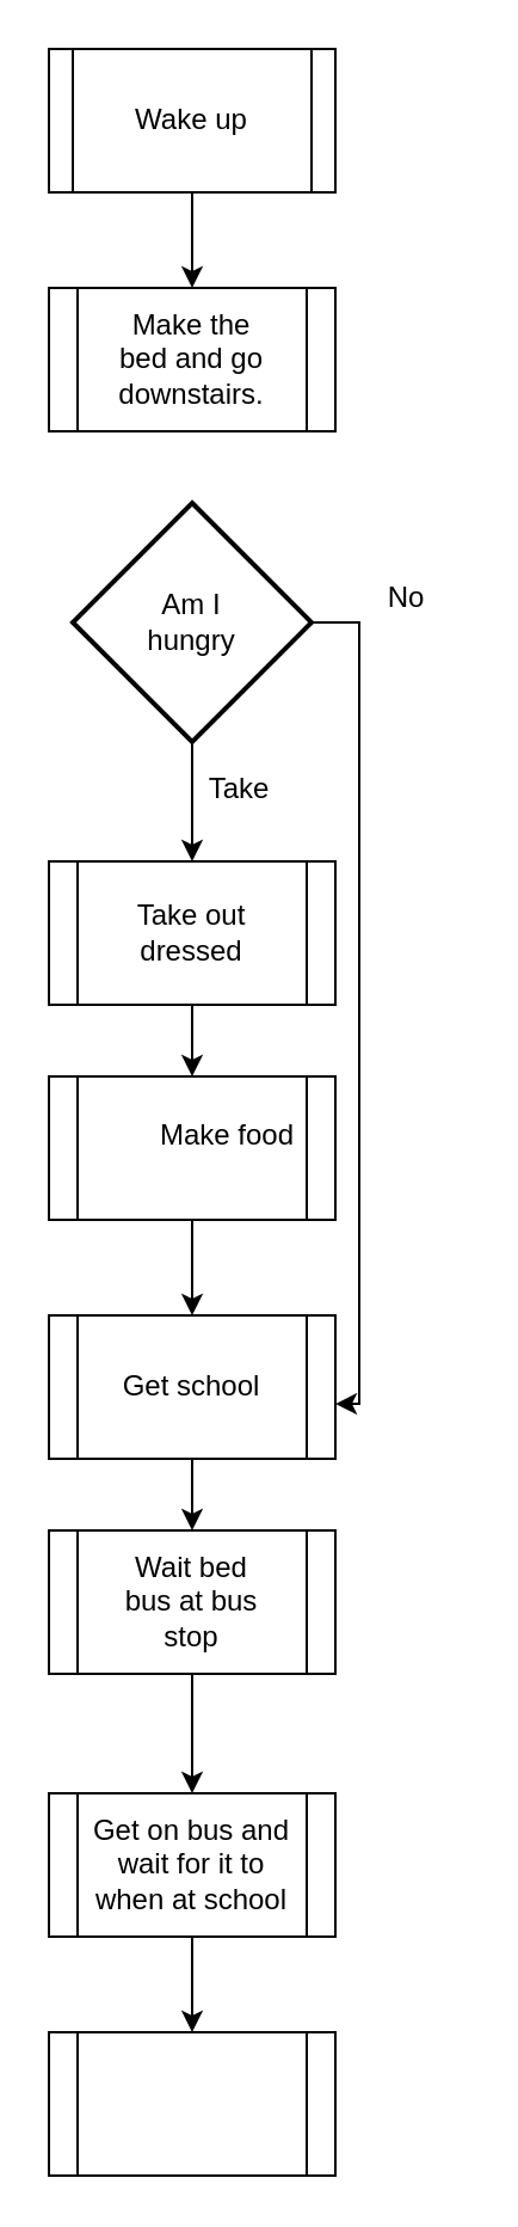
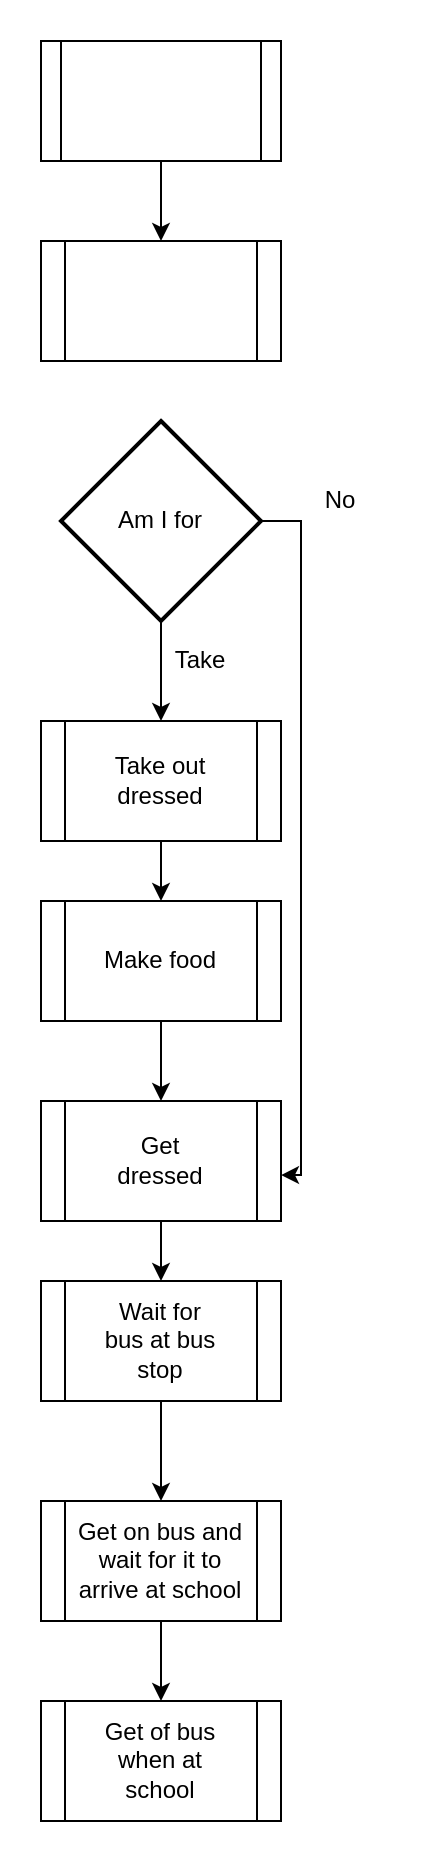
  <mxCell id="0" />
  <mxCell id="1" parent="0" />
  <mxCell id="2" value="" style="shape=process;whiteSpace=wrap;html=1;backgroundOutline=1;size=0.083;" vertex="1" parent="1"><mxGeometry x="20" y="20" width="120" height="60" as="geometry" /></mxCell>
- <mxCell id="3" value="Wake up" style="text;html=1;align=center;verticalAlign=middle;whiteSpace=wrap;rounded=0;" vertex="1" parent="1"><mxGeometry x="50" y="35" width="60" height="30" as="geometry" /></mxCell>
  <mxCell id="4" value="" style="shape=process;whiteSpace=wrap;html=1;backgroundOutline=1;" vertex="1" parent="1"><mxGeometry x="20" y="120" width="120" height="60" as="geometry" /></mxCell>
- <mxCell id="5" value="Make the bed and go downstairs." style="text;html=1;align=center;verticalAlign=middle;whiteSpace=wrap;rounded=0;" vertex="1" parent="1"><mxGeometry x="50" y="135" width="60" height="30" as="geometry" /></mxCell>
  <mxCell id="6" value="" style="endArrow=classic;html=1;rounded=0;entryX=0.5;entryY=0;entryDx=0;entryDy=0;" edge="1" parent="1" target="4"><mxGeometry width="50" height="50" relative="1" as="geometry"><mxPoint x="80" y="80" as="sourcePoint" /><mxPoint x="420" y="250" as="targetPoint" /><Array as="points"><mxPoint x="80" y="80" /></Array></mxGeometry></mxCell>
  <mxCell id="7" value="" style="shape=process;whiteSpace=wrap;html=1;backgroundOutline=1;" vertex="1" parent="1"><mxGeometry x="20" y="360" width="120" height="60" as="geometry" /></mxCell>
  <mxCell id="8" value="" style="strokeWidth=2;html=1;shape=mxgraph.flowchart.decision;whiteSpace=wrap;" vertex="1" parent="1"><mxGeometry x="30" y="210" width="100" height="100" as="geometry" /></mxCell>
- <mxCell id="9" value="Am I hungry" style="text;html=1;align=center;verticalAlign=middle;whiteSpace=wrap;rounded=0;" vertex="1" parent="1"><mxGeometry x="50" y="245" width="60" height="30" as="geometry" /></mxCell>
+ <mxCell id="9" value="Am I for" style="text;html=1;align=center;verticalAlign=middle;whiteSpace=wrap;rounded=0;" vertex="1" parent="1"><mxGeometry x="50" y="245" width="60" height="30" as="geometry" /></mxCell>
  <mxCell id="10" value="No" style="text;html=1;align=center;verticalAlign=middle;whiteSpace=wrap;rounded=0;" vertex="1" parent="1"><mxGeometry x="145" y="240" width="50" height="20" as="geometry" /></mxCell>
  <mxCell id="11" value="Take" style="text;html=1;align=center;verticalAlign=middle;whiteSpace=wrap;rounded=0;" vertex="1" parent="1"><mxGeometry x="80" y="320" width="40" height="20" as="geometry" /></mxCell>
  <mxCell id="12" value="" style="endArrow=classic;html=1;rounded=0;exitX=0.5;exitY=1;exitDx=0;exitDy=0;exitPerimeter=0;entryX=0.5;entryY=0;entryDx=0;entryDy=0;" edge="1" parent="1" source="8" target="7"><mxGeometry width="50" height="50" relative="1" as="geometry"><mxPoint x="370" y="400" as="sourcePoint" /><mxPoint x="420" y="350" as="targetPoint" /><Array as="points"><mxPoint x="80" y="310" /></Array></mxGeometry></mxCell>
  <mxCell id="13" value="Take out dressed" style="text;html=1;align=center;verticalAlign=middle;whiteSpace=wrap;rounded=0;" vertex="1" parent="1"><mxGeometry x="50" y="375" width="60" height="30" as="geometry" /></mxCell>
  <mxCell id="14" value="" style="shape=process;whiteSpace=wrap;html=1;backgroundOutline=1;" vertex="1" parent="1"><mxGeometry x="20" y="450" width="120" height="60" as="geometry" /></mxCell>
- <mxCell id="15" value="Make food" style="text;html=1;align=center;verticalAlign=middle;whiteSpace=wrap;rounded=0;" vertex="1" parent="1"><mxGeometry x="65" y="460" width="60" height="30" as="geometry" /></mxCell>
+ <mxCell id="15" value="Make food" style="text;html=1;align=center;verticalAlign=middle;whiteSpace=wrap;rounded=0;" vertex="1" parent="1"><mxGeometry x="50" y="465" width="60" height="30" as="geometry" /></mxCell>
  <mxCell id="16" value="" style="endArrow=classic;html=1;rounded=0;exitX=0.5;exitY=1;exitDx=0;exitDy=0;" edge="1" parent="1" source="7" target="14"><mxGeometry width="50" height="50" relative="1" as="geometry"><mxPoint x="370" y="400" as="sourcePoint" /><mxPoint x="420" y="350" as="targetPoint" /><Array as="points"><mxPoint x="80" y="420" /></Array></mxGeometry></mxCell>
  <mxCell id="17" value="" style="shape=process;whiteSpace=wrap;html=1;backgroundOutline=1;" vertex="1" parent="1"><mxGeometry x="20" y="550" width="120" height="60" as="geometry" /></mxCell>
  <mxCell id="18" value="" style="endArrow=classic;html=1;rounded=0;exitX=1;exitY=0.5;exitDx=0;exitDy=0;exitPerimeter=0;movable=1;resizable=1;rotatable=1;deletable=1;editable=1;locked=0;connectable=1;edgeStyle=orthogonalEdgeStyle;elbow=vertical;entryX=1;entryY=0.617;entryDx=0;entryDy=0;entryPerimeter=0;" edge="1" parent="1" source="8" target="17"><mxGeometry width="50" height="50" relative="1" as="geometry"><mxPoint x="90" y="400" as="sourcePoint" /><mxPoint x="290" y="580" as="targetPoint" /></mxGeometry></mxCell>
  <mxCell id="19" value="" style="endArrow=classic;html=1;rounded=0;exitX=0.5;exitY=1;exitDx=0;exitDy=0;entryX=0.5;entryY=0;entryDx=0;entryDy=0;" edge="1" parent="1" source="14" target="17"><mxGeometry width="50" height="50" relative="1" as="geometry"><mxPoint x="90" y="400" as="sourcePoint" /><mxPoint x="140" y="350" as="targetPoint" /><Array as="points"><mxPoint x="80" y="510" /></Array></mxGeometry></mxCell>
- <mxCell id="20" value="Get school" style="text;html=1;align=center;verticalAlign=middle;whiteSpace=wrap;rounded=0;" vertex="1" parent="1"><mxGeometry x="50" y="565" width="60" height="30" as="geometry" /></mxCell>
+ <mxCell id="20" value="Get dressed" style="text;html=1;align=center;verticalAlign=middle;whiteSpace=wrap;rounded=0;" vertex="1" parent="1"><mxGeometry x="50" y="565" width="60" height="30" as="geometry" /></mxCell>
  <mxCell id="21" value="" style="shape=process;whiteSpace=wrap;html=1;backgroundOutline=1;" vertex="1" parent="1"><mxGeometry x="20" y="640" width="120" height="60" as="geometry" /></mxCell>
- <mxCell id="22" value="Wait bed bus at bus stop" style="text;html=1;align=center;verticalAlign=middle;whiteSpace=wrap;rounded=0;" vertex="1" parent="1"><mxGeometry x="50" y="655" width="60" height="30" as="geometry" /></mxCell>
+ <mxCell id="22" value="Wait for bus at bus stop" style="text;html=1;align=center;verticalAlign=middle;whiteSpace=wrap;rounded=0;" vertex="1" parent="1"><mxGeometry x="50" y="655" width="60" height="30" as="geometry" /></mxCell>
  <mxCell id="23" value="" style="shape=process;whiteSpace=wrap;html=1;backgroundOutline=1;" vertex="1" parent="1"><mxGeometry x="20" y="750" width="120" height="60" as="geometry" /></mxCell>
- <mxCell id="24" value="Get on bus and wait for it to when at school" style="text;html=1;align=center;verticalAlign=middle;whiteSpace=wrap;rounded=0;" vertex="1" parent="1"><mxGeometry x="35" y="765" width="90" height="30" as="geometry" /></mxCell>
+ <mxCell id="24" value="Get on bus and wait for it to arrive at school" style="text;html=1;align=center;verticalAlign=middle;whiteSpace=wrap;rounded=0;" vertex="1" parent="1"><mxGeometry x="35" y="765" width="90" height="30" as="geometry" /></mxCell>
  <mxCell id="25" value="" style="endArrow=classic;html=1;rounded=0;exitX=0.5;exitY=1;exitDx=0;exitDy=0;entryX=0.5;entryY=0;entryDx=0;entryDy=0;" edge="1" parent="1" source="21" target="23"><mxGeometry width="50" height="50" relative="1" as="geometry"><mxPoint x="90" y="600" as="sourcePoint" /><mxPoint x="140" y="550" as="targetPoint" /><Array as="points"><mxPoint x="80" y="700" /></Array></mxGeometry></mxCell>
  <mxCell id="26" value="" style="endArrow=classic;html=1;rounded=0;exitX=0.5;exitY=1;exitDx=0;exitDy=0;entryX=0.5;entryY=0;entryDx=0;entryDy=0;" edge="1" parent="1" source="17" target="21"><mxGeometry width="50" height="50" relative="1" as="geometry"><mxPoint x="90" y="600" as="sourcePoint" /><mxPoint x="140" y="550" as="targetPoint" /></mxGeometry></mxCell>
  <mxCell id="27" value="" style="shape=process;whiteSpace=wrap;html=1;backgroundOutline=1;" vertex="1" parent="1"><mxGeometry x="20" y="850" width="120" height="60" as="geometry" /></mxCell>
+ <mxCell id="28" value="Get of bus when at school" style="text;html=1;align=center;verticalAlign=middle;whiteSpace=wrap;rounded=0;" vertex="1" parent="1"><mxGeometry x="50" y="865" width="60" height="30" as="geometry" /></mxCell>
  <mxCell id="29" value="" style="endArrow=classic;html=1;rounded=0;exitX=0.5;exitY=1;exitDx=0;exitDy=0;entryX=0.5;entryY=0;entryDx=0;entryDy=0;" edge="1" parent="1" source="23" target="27"><mxGeometry width="50" height="50" relative="1" as="geometry"><mxPoint x="210" y="870" as="sourcePoint" /><mxPoint x="210" y="900" as="targetPoint" /><Array as="points"><mxPoint x="80" y="830" /></Array></mxGeometry></mxCell>
